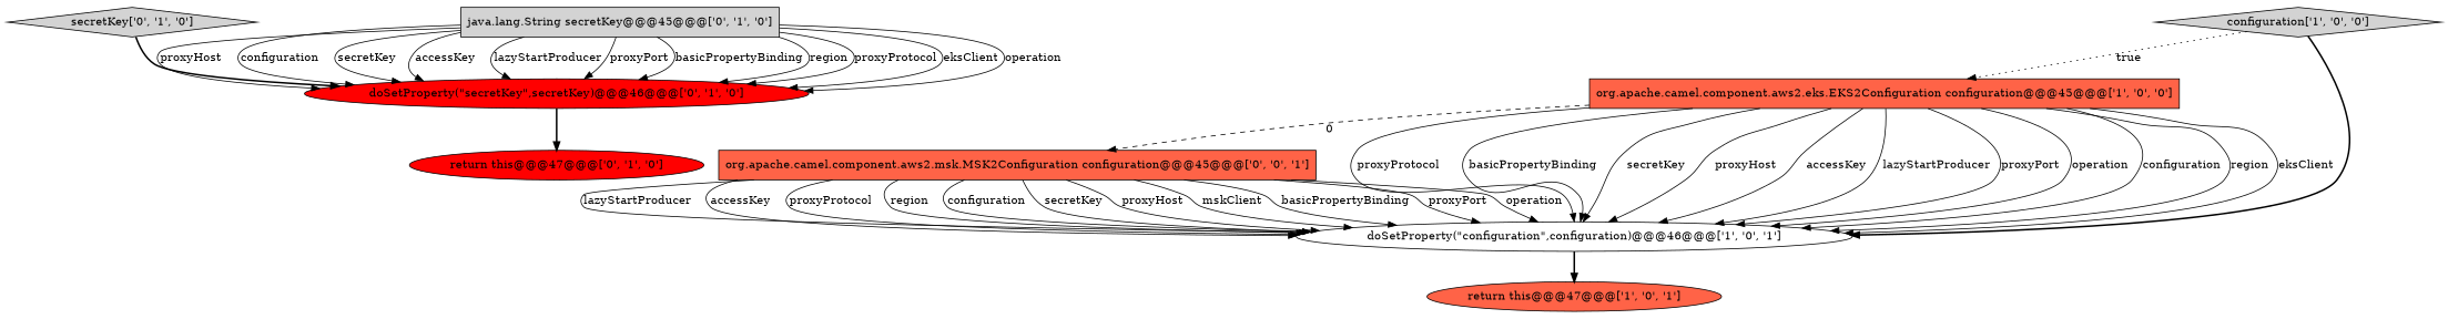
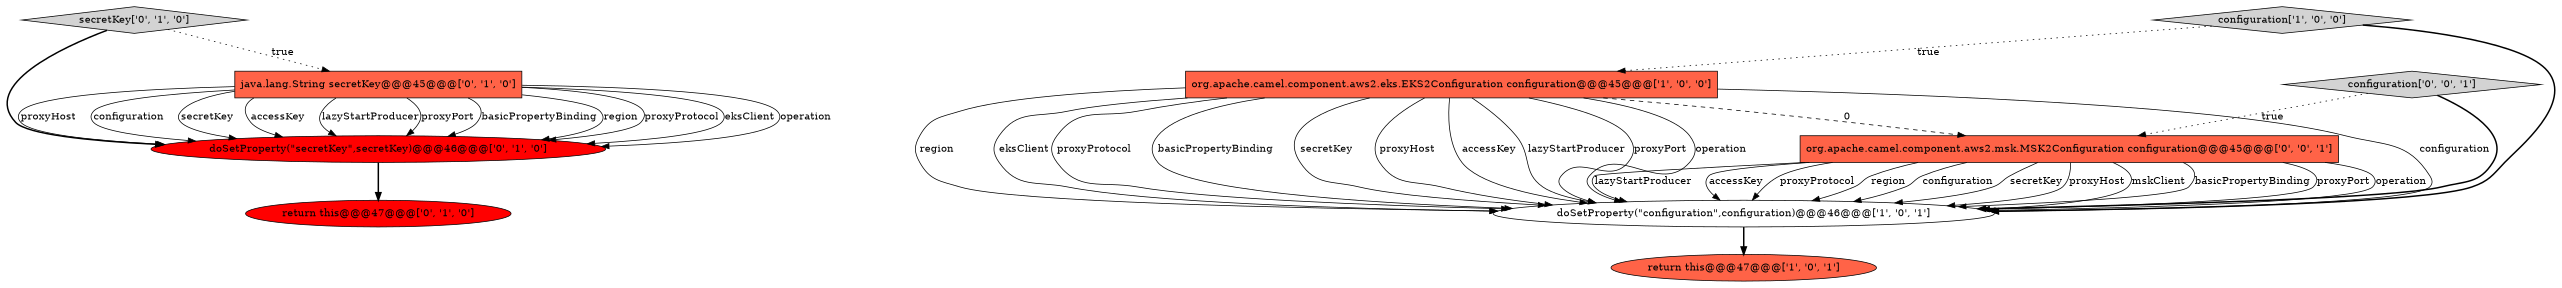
  digraph {
    node [fillcolor=tomato shape=ellipse style=filled]
    edge [style=solid]
    n1 [fillcolor=red label="doSetProperty(\"secretKey\",secretKey)@@@46@@@['0', '1', '0']"]
    n2 [fillcolor=red label="return this@@@47@@@['0', '1', '0']"]
    n3 [fillcolor=lightgray label="secretKey['0', '1', '0']" shape=diamond]
-   n4 [fillcolor=lightgray label="java.lang.String secretKey@@@45@@@['0', '1', '0']" shape=box]
+   n4 [label="java.lang.String secretKey@@@45@@@['0', '1', '0']" shape=box]
    n5 [label="return this@@@47@@@['1', '0', '1']"]
    n6 [label="org.apache.camel.component.aws2.eks.EKS2Configuration configuration@@@45@@@['1', '0', '0']" shape=box]
    n7 [label="org.apache.camel.component.aws2.msk.MSK2Configuration configuration@@@45@@@['0', '0', '1']" shape=box]
    n8 [fillcolor=white label="doSetProperty(\"configuration\",configuration)@@@46@@@['1', '0', '1']"]
    n9 [fillcolor=lightgray label="configuration['1', '0', '0']" shape=diamond]
+   n10 [fillcolor=lightgray label="configuration['0', '0', '1']" shape=diamond]
    n1 -> n2 [style=bold]
    n3 -> n1 [style=bold]
+   n3 -> n4 [label=true style=dotted]
    n4 -> n1 [label=proxyHost]
    n4 -> n1 [label=configuration]
    n4 -> n1 [label=secretKey]
    n4 -> n1 [label=accessKey]
    n4 -> n1 [label=lazyStartProducer]
    n4 -> n1 [label=proxyPort]
    n4 -> n1 [label=basicPropertyBinding]
    n4 -> n1 [label=region]
    n4 -> n1 [label=proxyProtocol]
    n4 -> n1 [label=eksClient]
    n4 -> n1 [label=operation]
    n6 -> n7 [label=0 style=dashed]
    n6 -> n8 [label=proxyProtocol]
    n6 -> n8 [label=basicPropertyBinding]
    n6 -> n8 [label=secretKey]
    n6 -> n8 [label=proxyHost]
    n6 -> n8 [label=accessKey]
    n6 -> n8 [label=lazyStartProducer]
    n6 -> n8 [label=proxyPort]
    n6 -> n8 [label=operation]
    n6 -> n8 [label=configuration]
    n6 -> n8 [label=region]
    n6 -> n8 [label=eksClient]
    n7 -> n8 [label=lazyStartProducer]
    n7 -> n8 [label=accessKey]
    n7 -> n8 [label=proxyProtocol]
    n7 -> n8 [label=region]
    n7 -> n8 [label=configuration]
    n7 -> n8 [label=secretKey]
    n7 -> n8 [label=proxyHost]
    n7 -> n8 [label=mskClient]
    n7 -> n8 [label=basicPropertyBinding]
    n7 -> n8 [label=proxyPort]
    n7 -> n8 [label=operation]
    n8 -> n5 [style=bold]
    n9 -> n6 [label=true style=dotted]
    n9 -> n8 [style=bold]
+   n10 -> n7 [label=true style=dotted]
+   n10 -> n8 [style=bold]
  }
